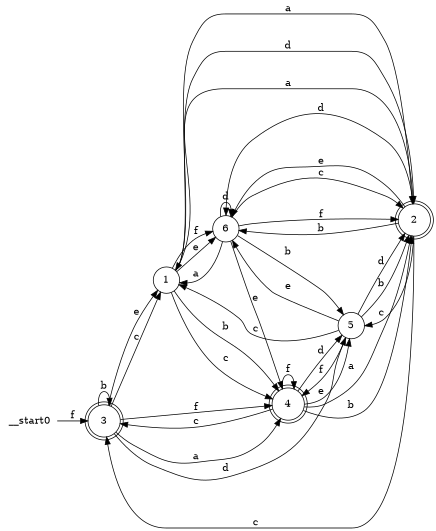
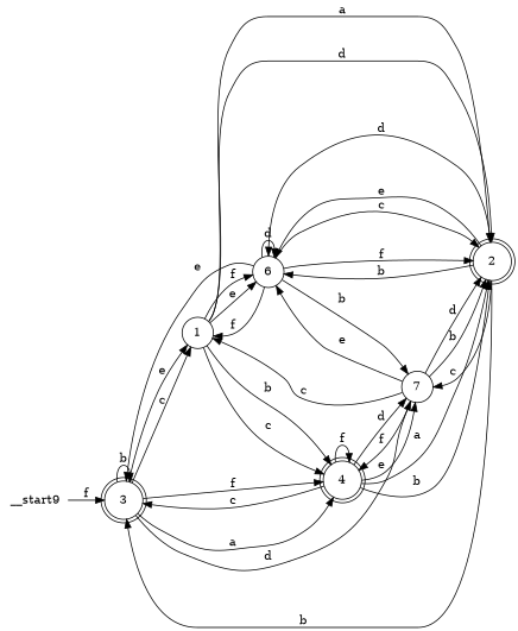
  digraph {
    fontname="DejaVu Serif"
    rankdir=LR
    node [fontname="DejaVu Serif" shape=doublecircle color=black fillcolor=white style="rounded,filled"]
    edge [fontname="DejaVu Serif"]
-   __start0 [shape=none color="" fillcolor="" style=""]
+   __start0 [shape=none label=__start9 color="" fillcolor="" style=""]
    n2 [label=3]
    n3 [label=6 shape=circle style=filled]
    n4 [label=1 shape=circle style=filled]
    n5 [label=2]
-   n6 [label=5 shape=circle style=filled]
+   n6 [label=7 shape=circle style=filled]
    n7 [label=4]
    __start0 -> n2 [label=f]
    n2 -> n2 [label=b]
    n2 -> n4 [label=c]
    n2 -> n4 [label=e]
    n2 -> n6 [label=d]
    n2 -> n7 [label=a]
    n2 -> n7 [label=f]
-   n3 -> n7 [label=e]
+   n3 -> n2 [label=e]
    n3 -> n3 [label=d]
-   n3 -> n4 [label=a]
+   n3 -> n4 [label=f]
    n3 -> n5 [label=c]
    n3 -> n5 [label=f]
    n3 -> n6 [label=b]
    n4 -> n3 [label=e]
    n4 -> n3 [label=f]
    n4 -> n5 [label=a]
    n4 -> n5 [label=d]
    n4 -> n7 [label=b]
    n4 -> n7 [label=c]
-   n5 -> n2 [label=c]
+   n5 -> n2 [label=b]
    n5 -> n3 [label=b]
    n5 -> n3 [label=d]
    n5 -> n3 [label=e]
-   n5 -> n4 [label=a]
    n5 -> n6 [label=c]
    n6 -> n3 [label=e]
    n6 -> n4 [label=c]
    n6 -> n5 [label=b]
    n6 -> n5 [label=d]
    n6 -> n7 [label=f]
    n7 -> n2 [label=c]
    n7 -> n5 [label=a]
    n7 -> n5 [label=b]
    n7 -> n6 [label=d]
    n7 -> n6 [label=e]
    n7 -> n7 [label=f]
  }
